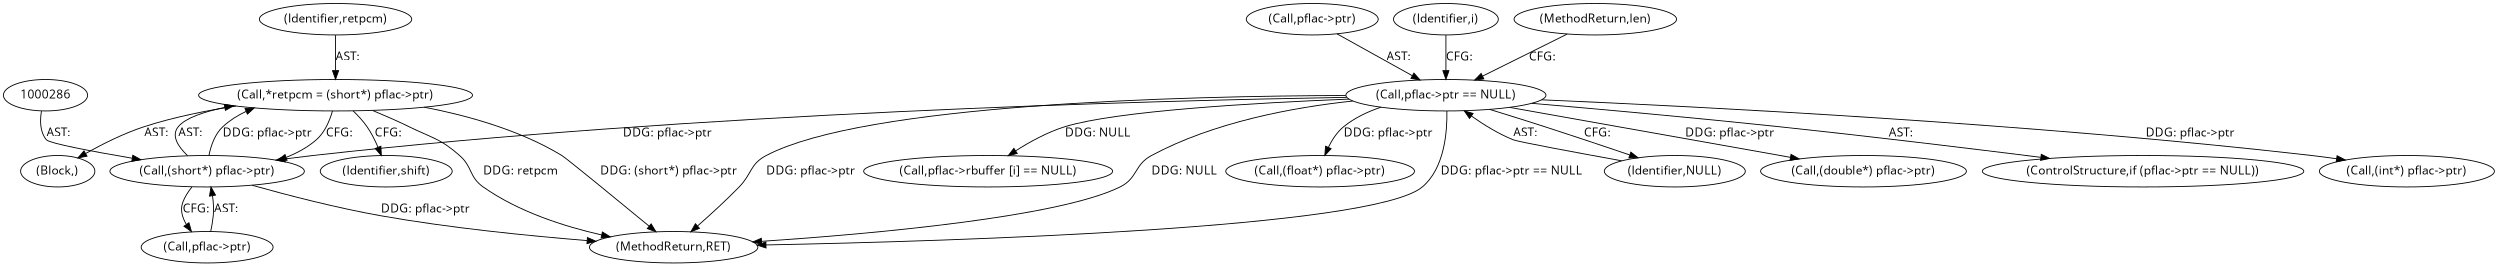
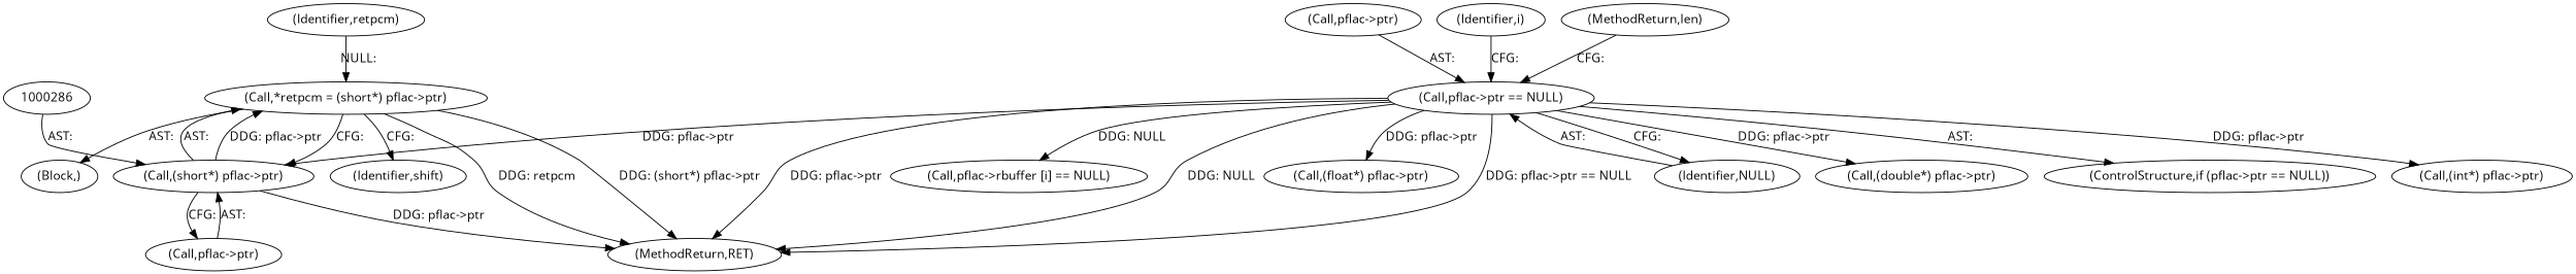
  digraph {
    fontname="Open Sans"
    node [fontname="Open Sans"]
    edge [fontname="Open Sans"]
    n1 [label="(Call,*retpcm = (short*) pflac->ptr)"]
    n2 [label="(Call,(short*) pflac->ptr)"]
    n3 [label="(Block,)"]
    n4 [label="(MethodReturn,RET)"]
    n5 [label="(Identifier,shift)"]
    n6 [label="(Call,pflac->ptr)"]
    n7 [label="(Call,pflac->ptr == NULL)"]
    n8 [label="(Call,(float*) pflac->ptr)"]
    n9 [label="(Identifier,NULL)"]
    n10 [label="(Call,(double*) pflac->ptr)"]
    n11 [label="(ControlStructure,if (pflac->ptr == NULL))"]
    n12 [label="(Call,(int*) pflac->ptr)"]
    n13 [label="(Call,pflac->rbuffer [i] == NULL)"]
    n14 [label="(Identifier,retpcm)"]
    n15 [label="(Call,pflac->ptr)"]
    n16 [label="(Identifier,i)"]
    n17 [label="(MethodReturn,len)"]
    1000286
    n1 -> n2 [label="CFG: "]
    n1 -> n3 [label="AST: "]
    n1 -> n4 [label="DDG: (short*) pflac->ptr"]
    n1 -> n4 [label="DDG: retpcm"]
    n1 -> n5 [label="CFG: "]
    n2 -> n1 [label="AST: "]
    n2 -> n1 [label="DDG: pflac->ptr"]
    n2 -> n4 [label="DDG: pflac->ptr"]
    n2 -> n6 [label="CFG: "]
    n6 -> n2 [label="AST: "]
    n7 -> n2 [label="DDG: pflac->ptr"]
    n7 -> n4 [label="DDG: NULL"]
    n7 -> n4 [label="DDG: pflac->ptr == NULL"]
    n7 -> n4 [label="DDG: pflac->ptr"]
    n7 -> n8 [label="DDG: pflac->ptr"]
    n7 -> n9 [label="CFG: "]
    n7 -> n10 [label="DDG: pflac->ptr"]
    n7 -> n11 [label="AST: "]
    n7 -> n12 [label="DDG: pflac->ptr"]
    n7 -> n13 [label="DDG: NULL"]
    n9 -> n7 [label="AST: "]
-   n14 -> n1 [label="AST: "]
+   n14 -> n1 [label="NULL: "]
    n15 -> n7 [label="AST: "]
    n16 -> n7 [label="CFG: "]
    n17 -> n7 [label="CFG: "]
    1000286 -> n2 [label="AST: "]
  }
